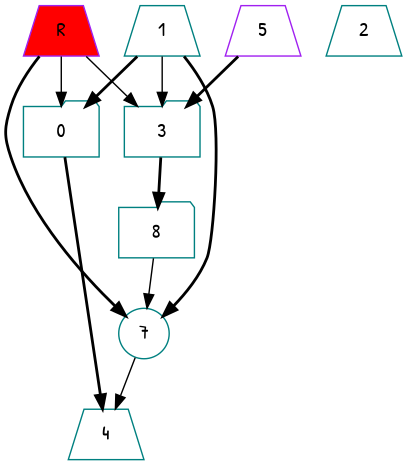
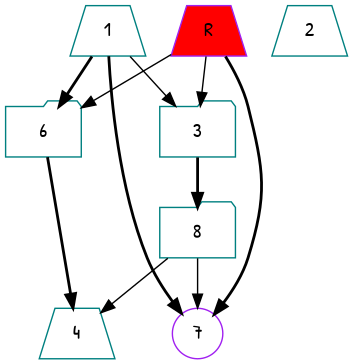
  digraph {
    fontname="Patrick Hand"
    node [color=teal fontname="Patrick Hand" shape=trapezium]
    edge [fontname="Patrick Hand" style=bold]
    3 [shape=folder]
    1
-   6 [shape=folder label=0]
-   7 [shape=circle]
+   6 [shape=folder]
+   7 [color=purple shape=circle]
    8 [shape=folder]
    4
    2
-   5 [color=purple]
    R [color=purple fillcolor="#ff0000" style=filled]
    3 -> 8
    1 -> 3 [style=solid]
    1 -> 6
    1 -> 7
    6 -> 4
    8 -> 7 [style=solid]
-   7 -> 4 [style=solid]
-   5 -> 3
+   8 -> 4 [style=solid]
    R -> 3 [style=solid]
    R -> 6 [style=solid]
    R -> 7
  }
